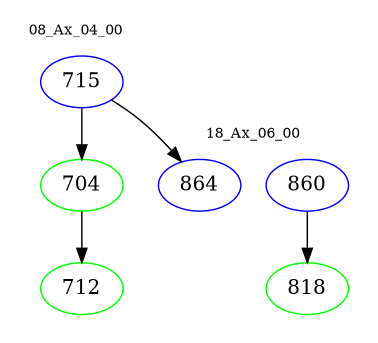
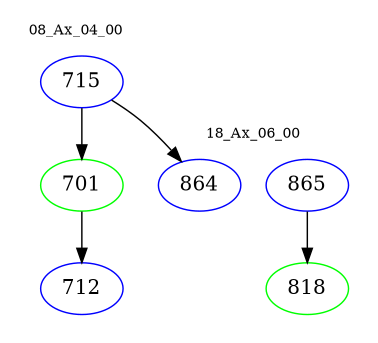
  digraph {
    node [color=blue]
    edge [color=black]
    n1 [label=715]
-   n2 [color=green label=704]
-   n3 [color=green label=712]
-   n4 [label=860]
+   n2 [color=green label=701]
+   n3 [label=712]
+   n4 [label=865]
    n5 [color=green label=818]
    n6 [label=864]
    subgraph cluster_1 {
      color=white
      fontsize=10
      label="08_Ax_04_00"
      n1
      n2
      n3
    }
    subgraph cluster_2 {
      color=white
      fontsize=10
      label="18_Ax_06_00"
      n4
      n5
      n6
    }
    n1 -> n2
    n1 -> n6
    n2 -> n3
    n4 -> n5
  }
